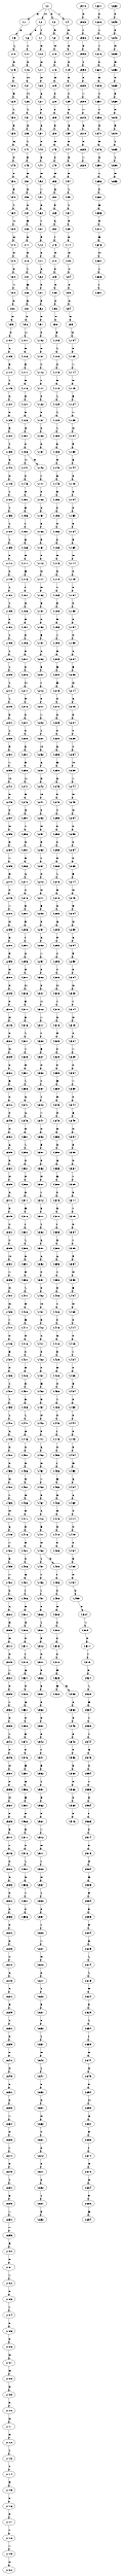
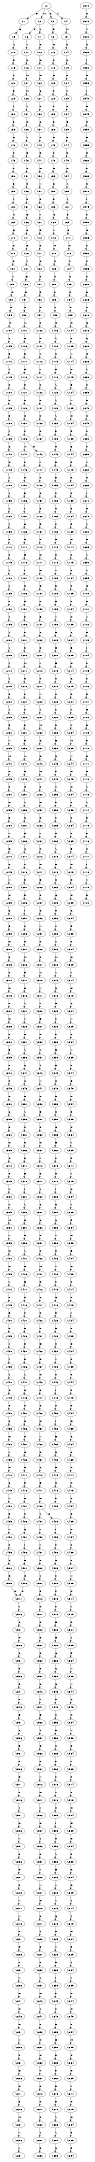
  strict digraph {
    S0
    S1
    S2
    S3
    S4
    S5
    S6
    S7
    S8
    S9
    S10
    S11
    S12
    S13
    S14
    S15
    S16
    S17
    S18
    S19
    S20
    S21
    S22
    S23
    S24
    S25
    S26
    S27
    S28
    S29
    S30
    S31
    S32
    S33
    S34
    S35
    S36
    S37
    S38
    S39
    S40
    S41
    S42
    S43
    S44
    S45
    S46
    S47
    S48
    S49
    S50
    S51
    S52
    S53
    S54
    S55
    S56
    S57
    S58
    S59
    S60
    S61
    S62
    S63
    S64
    S65
    S66
    S67
    S68
    S69
    S70
    S71
    S72
    S73
    S74
    S75
    S76
    S77
    S78
    S79
    S80
    S81
    S82
    S83
    S84
    S85
    S86
    S87
    S88
    S89
    S90
    S91
    S92
    S93
    S94
    S95
    S96
    S97
    S98
    S99
    S100
    S101
    S102
    S103
    S104
    S105
    S106
    S107
    S108
    S109
    S110
    S111
    S112
    S113
    S114
    S115
    S116
    S117
    S118
    S119
    S120
    S121
    S122
    S123
    S124
    S125
    S126
    S127
    S128
    S129
    S130
    S131
    S132
    S133
    S134
    S135
    S136
    S137
    S138
    S139
    S140
    S141
    S142
    S143
    S144
    S145
    S146
    S147
    S148
    S149
    S150
    S151
    S152
    S153
    S154
    S155
    S156
    S157
    S158
    S159
    S160
    S161
    S162
    S163
    S164
    S165
    S166
    S167
    S168
    S169
    S170
    S171
    S172
    S173
    S174
    S175
    S176
    S177
    S178
    S179
    S180
    S181
    S182
    S183
    S184
    S185
    S186
    S187
    S188
    S189
    S190
    S191
    S192
    S193
    S194
    S195
    S196
    S197
    S198
    S199
    S200
    S201
    S202
    S203
    S204
    S205
    S206
    S207
    S208
    S209
    S210
    S211
    S212
    S213
    S214
    S215
    S216
    S217
    S218
    S219
    S220
    S221
    S222
    S223
    S224
    S225
    S226
    S227
    S228
    S229
    S230
    S231
    S232
    S233
    S234
    S235
    S236
    S237
    S238
    S239
    S240
    S241
    S242
    S243
    S244
    S245
    S246
    S247
    S248
    S249
    S250
    S251
    S252
    S253
    S254
    S255
    S256
    S257
    S258
    S259
    S260
    S261
    S262
    S263
    S264
    S265
    S266
    S267
    S268
    S269
    S270
    S271
    S272
    S273
    S274
    S275
    S276
    S277
    S278
    S279
    S280
    S281
    S282
    S283
    S284
    S285
    S286
    S287
    S288
    S289
    S290
    S291
    S292
    S293
    S294
    S295
    S296
    S297
    S298
    S299
    S300
    S301
    S302
    S303
    S304
    S305
    S306
    S307
    S308
    S309
    S310
    S311
    S312
    S313
    S314
    S315
    S316
    S317
    S318
    S319
    S320
    S321
    S322
    S323
    S324
    S325
    S326
    S327
    S328
    S329
    S330
    S331
    S332
    S333
    S334
    S335
    S336
    S337
    S338
    S339
    S340
    S341
    S342
    S343
    S344
    S345
    S346
    S347
    S348
    S349
    S350
    S351
    S352
    S353
    S354
    S355
    S356
    S357
    S358
    S359
    S360
    S361
    S362
    S363
    S364
    S365
    S366
    S367
    S368
    S369
    S370
    S371
    S372
    S373
    S374
    S375
    S376
    S377
    S378
    S379
    S380
    S381
    S382
    S383
    S384
    S385
    S386
    S387
    S388
    S389
    S390
    S391
    S392
    S393
    S394
    S395
    S396
    S397
    S398
    S399
    S400
    S401
    S402
    S403
    S404
    S405
    S406
    S407
    S408
    S409
    S410
    S411
    S412
    S413
    S414
    S415
    S416
    S417
    S418
    S419
    S420
    S421
    S422
    S423
    S424
    S425
    S426
    S427
    S428
    S429
    S430
    S431
    S432
    S433
    S434
    S435
    S436
    S437
    S438
    S439
    S440
    S441
    S442
    S443
    S444
    S445
    S446
    S447
    S448
    S449
    S450
    S451
    S452
    S453
    S454
    S455
    S456
    S457
    S458
    S459
    S460
    S461
    S462
    S463
    S464
    S465
    S466
    S467
    S468
    S469
    S470
    S471
    S472
    S473
    S474
    S475
    S476
    S477
    S478
    S479
    S480
    S481
    S482
    S483
    S484
    S485
    S486
    S487
    S488
    S489
    S490
    S491
    S492
    S493
    S494
    S495
    S496
    S497
    S498
    S499
    S500
    S501
    S502
    S503
    S504
    S505
    S506
    S507
    S508
    S509
    S510
    S511
    S512
    S513
    S514
    S515
    S516
    S517
    S518
    S519
    S520
    S521
    S522
    S523
    S524
    S525
    S526
    S527
    S528
    S529
    S530
    S531
    S532
    S533
    S534
    S535
    S536
    S537
    S538
    S539
    S540
    S541
    S542
    S543
    S544
    S545
    S546
    S547
    S548
    S549
    S550
    S551
    S552
    S553
    S554
    S555
    S556
    S557
    S558
    S559
    S560
    S561
    S562
    S563
    S564
    S565
    S566
    S567
    S568
    S569
    S570
    S571
    S572
    S573
    S574
    S575
    S576
    S577
    S578
    S579
    S580
    S581
    S582
    S583
    S584
    S585
    S586
    S587
    S588
    S589
    S590
    S591
    S592
    S593
    S594
    S595
    S596
    S597
    S598
    S599
    S600
    S601
    S602
    S603
    S604
    S605
    S606
    S607
    S608
    S609
    S610
    S611
    S612
    S613
    S614
    S615
    S616
    S617
    S618
    S619
    S620
    S621
    S622
    S623
    S624
    S625
    S626
    S627
    S628
    S629
    S630
    S631
    S632
+   S633
    S634
    S635
    S636
    S637
    S638
    S639
    S640
    S641
    S642
    S643
    S644
    S645
    S646
    S647
    S648
    S649
    S650
    S651
    S652
    S653
    S654
    S655
    S656
    S657
    S658
    S659
    S660
    S661
    S662
    S663
    S664
    S665
    S666
    S667
    S668
    S669
    S670
    S671
    S672
    S673
    S674
    S675
    S676
    S677
    S678
    S679
    S680
    S681
    S682
    S683
    S684
    S685
    S686
    S687
    S688
    S689
    S690
    S691
    S692
    S693
    S694
    S695
    S700
    S701
    S702
    S703
    S704
    S705
    S706
    S707
    S708
    S709
    S710
    S711
    S712
    S713
    S714
    S715
    S716
    S717
    S718
    S719
    S720
    S0 -> S1 [label=P]
    S0 -> S2 [label=M]
    S0 -> S3 [label=L]
    S0 -> S4 [label=V]
    S1 -> S5 [label=G]
    S2 -> S6 [label=L]
    S2 -> S7 [label=S]
    S3 -> S8 [label=R]
    S4 -> S9 [label=M]
    S5 -> S10 [label=S]
    S6 -> S11 [label=I]
    S7 -> S12 [label=R]
    S8 -> S13 [label=M]
    S9 -> S14 [label=A]
    S10 -> S15 [label=R]
    S11 -> S16 [label=A]
    S12 -> S17 [label=K]
    S13 -> S18 [label=L]
    S14 -> S19 [label=A]
    S15 -> S20 [label=P]
    S16 -> S21 [label=M]
    S17 -> S22 [label=N]
    S18 -> S23 [label=M]
    S19 -> S24 [label=L]
    S20 -> S25 [label=R]
    S21 -> S26 [label=M]
    S22 -> S27 [label=C]
    S23 -> S28 [label=L]
    S24 -> S29 [label=Y]
    S25 -> S30 [label=S]
    S26 -> S31 [label=S]
    S27 -> S32 [label=L]
    S28 -> S33 [label=P]
    S29 -> S34 [label=Q]
    S30 -> S35 [label=P]
    S31 -> S36 [label=N]
    S32 -> S37 [label=C]
    S33 -> S38 [label=D]
    S34 -> S39 [label=G]
    S35 -> S40 [label=G]
    S36 -> S41 [label=S]
    S37 -> S42 [label=T]
    S38 -> S43 [label=N]
    S39 -> S44 [label=T]
    S40 -> S45 [label=L]
    S41 -> S46 [label=F]
    S42 -> S47 [label=D]
    S43 -> S48 [label=L]
    S44 -> S49 [label=D]
    S45 -> S50 [label=P]
    S46 -> S51 [label=Q]
    S47 -> S52 [label=H]
    S48 -> S53 [label=M]
    S49 -> S54 [label=A]
    S50 -> S55 [label=P]
    S51 -> S56 [label=K]
    S52 -> S57 [label=V]
    S53 -> S58 [label=G]
    S54 -> S59 [label=S]
    S55 -> S60 [label=S]
    S56 -> S61 [label=T]
    S57 -> S62 [label=D]
    S58 -> S63 [label=F]
    S59 -> S64 [label=S]
    S60 -> S65 [label=W]
    S61 -> S66 [label=H]
    S62 -> S67 [label=I]
    S63 -> S68 [label=C]
    S64 -> S69 [label=P]
    S65 -> S70 [label=G]
    S66 -> S71 [label=D]
    S67 -> S72 [label=E]
    S68 -> S73 [label=I]
    S69 -> S74 [label=D]
    S70 -> S75 [label=A]
    S71 -> S76 [label=D]
    S72 -> S77 [label=T]
    S73 -> S78 [label=M]
    S74 -> S79 [label=K]
    S75 -> S80 [label=T]
    S76 -> S81 [label=S]
    S77 -> S82 [label=G]
    S78 -> S83 [label=A]
    S79 -> S84 [label=Y]
    S80 -> S85 [label=V]
    S81 -> S86 [label=E]
    S82 -> S87 [label=L]
    S83 -> S88 [label=A]
    S84 -> S89 [label=L]
    S85 -> S90 [label=A]
    S86 -> S91 [label=R]
    S87 -> S92 [label=F]
    S88 -> S93 [label=L]
    S89 -> S94 [label=A]
    S90 -> S95 [label=A]
    S91 -> S96 [label=E]
    S92 -> S97 [label=A]
    S93 -> S98 [label=Y]
    S94 -> S99 [label=L]
    S95 -> S100 [label=L]
    S96 -> S101 [label=W]
    S97 -> S102 [label=L]
    S98 -> S103 [label=Q]
    S99 -> S104 [label=K]
    S100 -> S105 [label=C]
    S101 -> S106 [label=K]
    S102 -> S107 [label=A]
    S103 -> S108 [label=S]
    S104 -> S109 [label=D]
    S105 -> S110 [label=P]
    S106 -> S111 [label=F]
    S107 -> S112 [label=Y]
    S108 -> S113 [label=T]
    S109 -> S114 [label=V]
    S110 -> S115 [label=S]
    S111 -> S116 [label=H]
    S112 -> S117 [label=I]
    S113 -> S118 [label=D]
    S114 -> S119 [label=R]
    S115 -> S120 [label=T]
    S116 -> S121 [label=R]
    S117 -> S122 [label=L]
    S118 -> S123 [label=S]
    S119 -> S124 [label=E]
    S120 -> S125 [label=D]
    S121 -> S126 [label=T]
    S122 -> S127 [label=F]
    S123 -> S128 [label=S]
    S124 -> S129 [label=V]
    S125 -> S130 [label=P]
    S126 -> S131 [label=Q]
    S127 -> S132 [label=L]
    S128 -> S133 [label=S]
    S129 -> S134 [label=K]
    S130 -> S135 [label=S]
    S131 -> S136 [label=L]
    S132 -> S137 [label=L]
    S133 -> S138 [label=P]
    S134 -> S139 [label=E]
    S135 -> S140 [label=G]
    S136 -> S141 [label=W]
    S136 -> S142 [label=K]
    S138 -> S143 [label=N]
    S139 -> S144 [label=E]
    S140 -> S145 [label=A]
    S141 -> S146 [label=L]
    S142 -> S147 [label=I]
    S143 -> S148 [label=R]
    S144 -> S149 [label=T]
    S145 -> S150 [label=S]
    S146 -> S151 [label=K]
    S147 -> S152 [label=L]
    S148 -> S153 [label=F]
    S149 -> S154 [label=T]
    S150 -> S155 [label=S]
    S151 -> S156 [label=F]
    S152 -> S157 [label=G]
    S153 -> S158 [label=L]
    S154 -> S159 [label=L]
    S155 -> S160 [label=S]
    S156 -> S161 [label=I]
    S157 -> S162 [label=F]
    S158 -> S163 [label=A]
    S159 -> S164 [label=D]
    S160 -> S165 [label=S]
    S161 -> S166 [label=R]
    S162 -> S167 [label=E]
    S163 -> S168 [label=L]
    S164 -> S169 [label=E]
    S165 -> S170 [label=L]
    S166 -> S171 [label=N]
    S167 -> S172 [label=T]
    S168 -> S173 [label=K]
    S169 -> S174 [label=K]
    S170 -> S175 [label=L]
    S171 -> S176 [label=E]
    S172 -> S177 [label=N]
    S173 -> S178 [label=D]
    S174 -> S179 [label=L]
    S175 -> S180 [label=S]
    S176 -> S181 [label=I]
    S177 -> S182 [label=N]
    S178 -> S183 [label=V]
    S179 -> S184 [label=F]
    S180 -> S185 [label=S]
    S181 -> S186 [label=N]
    S182 -> S187 [label=Q]
    S183 -> S188 [label=R]
    S184 -> S189 [label=L]
    S185 -> S190 [label=P]
    S186 -> S191 [label=R]
    S187 -> S192 [label=Y]
    S188 -> S193 [label=E]
    S189 -> S194 [label=L]
    S190 -> S195 [label=S]
    S191 -> S196 [label=P]
    S192 -> S197 [label=F]
    S193 -> S198 [label=V]
    S194 -> S199 [label=A]
    S195 -> S200 [label=S]
    S196 -> S201 [label=P]
    S197 -> S202 [label=G]
    S198 -> S203 [label=K]
    S199 -> S204 [label=C]
    S200 -> S205 [label=S]
    S201 -> S206 [label=P]
    S202 -> S207 [label=P]
    S203 -> S208 [label=E]
    S204 -> S209 [label=E]
    S205 -> S210 [label=S]
    S206 -> S211 [label=M]
    S207 -> S212 [label=I]
    S208 -> S213 [label=E]
    S209 -> S214 [label=K]
    S210 -> S215 [label=S]
    S211 -> S216 [label=N]
    S212 -> S217 [label=L]
    S213 -> S218 [label=T]
    S214 -> S219 [label=G]
    S215 -> S220 [label=P]
    S216 -> S221 [label=L]
    S217 -> S222 [label=V]
    S218 -> S223 [label=T]
    S219 -> S224 [label=D]
    S220 -> S225 [label=S]
    S221 -> S226 [label=L]
    S222 -> S227 [label=S]
    S223 -> S228 [label=L]
    S224 -> S229 [label=Y]
    S225 -> S230 [label=E]
    S226 -> S231 [label=P]
    S227 -> S232 [label=M]
    S228 -> S233 [label=D]
    S229 -> S234 [label=Y]
    S230 -> S235 [label=V]
    S231 -> S236 [label=R]
    S232 -> S237 [label=G]
    S233 -> S238 [label=E]
    S234 -> S239 [label=M]
    S235 -> S240 [label=M]
    S236 -> S241 [label=W]
    S237 -> S242 [label=R]
    S238 -> S243 [label=K]
    S239 -> S244 [label=V]
    S240 -> S245 [label=A]
    S241 -> S246 [label=K]
    S242 -> S247 [label=M]
    S243 -> S248 [label=L]
    S244 -> S249 [label=K]
    S245 -> S250 [label=L]
    S246 -> S251 [label=Q]
    S247 -> S252 [label=L]
    S248 -> S253 [label=Y]
    S249 -> S254 [label=K]
    S250 -> S255 [label=K]
    S251 -> S256 [label=V]
    S252 -> S257 [label=K]
    S253 -> S258 [label=L]
    S254 -> S259 [label=L]
    S255 -> S260 [label=D]
    S256 -> S261 [label=K]
    S257 -> S262 [label=D]
    S258 -> S263 [label=L]
    S259 -> S264 [label=L]
    S260 -> S265 [label=V]
    S261 -> S266 [label=R]
    S262 -> S267 [label=I]
    S263 -> S268 [label=A]
    S264 -> S269 [label=E]
    S265 -> S270 [label=R]
    S266 -> S271 [label=C]
    S267 -> S272 [label=A]
    S268 -> S273 [label=S]
    S269 -> S274 [label=E]
    S270 -> S275 [label=E]
    S271 -> S276 [label=Y]
    S272 -> S277 [label=K]
    S273 -> S278 [label=E]
    S274 -> S279 [label=N]
    S275 -> S280 [label=V]
    S276 -> S281 [label=R]
    S277 -> S282 [label=F]
    S278 -> S283 [label=K]
    S279 -> S284 [label=R]
    S280 -> S285 [label=K]
    S281 -> S286 [label=F]
    S282 -> S287 [label=T]
    S283 -> S288 [label=G]
    S284 -> S289 [label=N]
    S285 -> S290 [label=E]
    S286 -> S291 [label=I]
    S287 -> S292 [label=G]
    S288 -> S293 [label=D]
    S289 -> S294 [label=G]
    S290 -> S295 [label=E]
    S291 -> S296 [label=A]
    S292 -> S297 [label=V]
    S293 -> S298 [label=Y]
    S294 -> S299 [label=E]
    S295 -> S300 [label=N]
    S296 -> S301 [label=K]
    S297 -> S302 [label=L]
    S298 -> S303 [label=Y]
    S299 -> S304 [label=L]
    S300 -> S305 [label=T]
    S301 -> S306 [label=M]
    S302 -> S307 [label=L]
    S303 -> S308 [label=M]
    S304 -> S309 [label=N]
    S305 -> S310 [label=L]
    S306 -> S311 [label=F]
    S307 -> S312 [label=W]
    S308 -> S313 [label=V]
    S309 -> S314 [label=I]
    S310 -> S315 [label=N]
    S311 -> S316 [label=R]
    S312 -> S317 [label=V]
    S313 -> S318 [label=K]
    S314 -> S319 [label=N]
    S315 -> S320 [label=E]
    S316 -> S321 [label=S]
    S317 -> S322 [label=I]
    S318 -> S323 [label=K]
    S319 -> S324 [label=C]
    S320 -> S325 [label=K]
    S321 -> S326 [label=V]
    S322 -> S327 [label=F]
    S323 -> S328 [label=L]
    S324 -> S329 [label=V]
    S325 -> S330 [label=L]
    S326 -> S331 [label=F]
    S327 -> S332 [label=A]
    S328 -> S333 [label=L]
    S329 -> S334 [label=D]
    S330 -> S335 [label=F]
    S331 -> S336 [label=S]
    S332 -> S337 [label=Y]
    S333 -> S338 [label=E]
    S334 -> S339 [label=V]
    S335 -> S340 [label=L]
    S336 -> S341 [label=C]
    S337 -> S342 [label=S]
    S338 -> S343 [label=E]
    S339 -> S344 [label=L]
    S340 -> S345 [label=L]
    S341 -> S346 [label=C]
    S342 -> S347 [label=V]
    S343 -> S348 [label=K]
    S344 -> S349 [label=G]
    S345 -> S350 [label=A]
    S346 -> S351 [label=R]
    S347 -> S352 [label=A]
    S348 -> S353 [label=K]
    S349 -> S354 [label=R]
    S350 -> S355 [label=C]
    S351 -> S356 [label=S]
    S352 -> S357 [label=F]
    S353 -> S358 [label=N]
    S354 -> S359 [label=D]
    S355 -> S360 [label=D]
    S356 -> S361 [label=T]
    S357 -> S362 [label=T]
    S358 -> S363 [label=G]
    S359 -> S364 [label=A]
    S360 -> S365 [label=K]
    S361 -> S366 [label=D]
    S362 -> S367 [label=K]
    S363 -> S368 [label=E]
    S364 -> S369 [label=I]
    S365 -> S370 [label=G]
    S366 -> S371 [label=D]
    S367 -> S372 [label=I]
    S368 -> S373 [label=L]
    S369 -> S374 [label=T]
    S370 -> S375 [label=D]
    S371 -> S376 [label=E]
    S372 -> S377 [label=F]
    S373 -> S378 [label=N]
    S374 -> S379 [label=I]
    S375 -> S380 [label=Y]
    S376 -> S381 [label=I]
    S377 -> S382 [label=S]
    S378 -> S383 [label=I]
    S379 -> S384 [label=A]
    S380 -> S385 [label=Y]
    S381 -> S386 [label=S]
    S382 -> S387 [label=C]
    S383 -> S388 [label=N]
    S384 -> S389 [label=I]
    S385 -> S390 [label=M]
    S386 -> S391 [label=D]
    S387 -> S392 [label=C]
    S388 -> S393 [label=C]
    S389 -> S394 [label=E]
    S390 -> S395 [label=V]
    S391 -> S396 [label=F]
    S392 -> S397 [label=T]
    S393 -> S398 [label=V]
    S394 -> S399 [label=N]
    S395 -> S400 [label=K]
    S396 -> S401 [label=S]
    S397 -> S402 [label=T]
    S398 -> S403 [label=D]
    S399 -> S404 [label=E]
    S400 -> S405 [label=K]
    S401 -> S406 [label=E]
    S402 -> S407 [label=M]
    S403 -> S408 [label=V]
    S404 -> S409 [label=N]
    S405 -> S410 [label=I]
    S406 -> S411 [label=E]
    S407 -> S412 [label=D]
    S408 -> S413 [label=L]
    S409 -> S414 [label=L]
    S410 -> S415 [label=L]
    S411 -> S416 [label=A]
    S412 -> S417 [label=G]
    S413 -> S418 [label=G]
    S414 -> S419 [label=D]
    S415 -> S420 [label=E]
    S416 -> S421 [label=L]
    S417 -> S422 [label=T]
    S418 -> S423 [label=R]
    S419 -> S424 [label=I]
    S420 -> S425 [label=E]
    S421 -> S426 [label=R]
    S422 -> S427 [label=L]
    S423 -> S428 [label=N]
    S424 -> S429 [label=L]
    S425 -> S430 [label=S]
    S426 -> S431 [label=R]
    S427 -> S432 [label=H]
    S428 -> S433 [label=A]
    S429 -> S434 [label=Q]
    S430 -> S435 [label=S]
    S431 -> S436 [label=R]
    S432 -> S437 [label=R]
    S433 -> S438 [label=V]
    S434 -> S439 [label=L]
    S435 -> S440 [label=S]
    S436 -> S441 [label=S]
    S437 -> S442 [label=K]
    S438 -> S443 [label=T]
    S439 -> S444 [label=L]
    S440 -> S445 [label=G]
    S441 -> S446 [label=Q]
    S442 -> S447 [label=P]
    S443 -> S448 [label=I]
    S444 -> S449 [label=L]
    S445 -> S450 [label=D]
    S446 -> S451 [label=A]
    S447 -> S452 [label=C]
    S448 -> S453 [label=A]
    S449 -> S454 [label=D]
    S450 -> S455 [label=L]
    S451 -> S456 [label=N]
    S452 -> S457 [label=N]
    S453 -> S458 [label=I]
    S454 -> S459 [label=H]
    S455 -> S460 [label=N]
    S456 -> S461 [label=N]
    S457 -> S462 [label=V]
    S458 -> S463 [label=E]
    S459 -> S464 [label=G]
    S460 -> S465 [label=I]
    S461 -> S466 [label=Q]
    S462 -> S467 [label=T]
    S463 -> S468 [label=N]
    S464 -> S469 [label=C]
    S465 -> S470 [label=N]
    S466 -> S471 [label=R]
    S467 -> S472 [label=C]
    S468 -> S473 [label=E]
    S469 -> S474 [label=Q]
    S470 -> S475 [label=C]
    S471 -> S476 [label=R]
    S472 -> S477 [label=F]
    S473 -> S478 [label=N]
    S474 -> S479 [label=A]
    S475 -> S480 [label=V]
    S476 -> S481 [label=R]
    S477 -> S482 [label=K]
    S478 -> S483 [label=L]
    S479 -> S484 [label=T]
    S480 -> S485 [label=D]
    S481 -> S486 [label=T]
    S482 -> S487 [label=S]
    S482 -> S488 [label=D]
    S484 -> S489 [label=D]
    S485 -> S490 [label=V]
    S486 -> S491 [label=G]
    S487 -> S492 [label=I]
    S488 -> S493 [label=I]
    S489 -> S494 [label=A]
    S490 -> S495 [label=L]
    S491 -> S496 [label=I]
    S492 -> S497 [label=I]
    S493 -> S498 [label=L]
    S494 -> S499 [label=L]
    S495 -> S500 [label=G]
    S496 -> S501 [label=E]
    S497 -> S502 [label=F]
    S498 -> S503 [label=Q]
    S499 -> S504 [label=L]
    S500 -> S505 [label=R]
    S501 -> S506 [label=Q]
    S502 -> S507 [label=S]
    S503 -> S508 [label=L]
    S504 -> S509 [label=V]
-   S505 -> S510 [label=N]
+   S505 -> S511 [label=N]
    S506 -> S511 [label=T]
    S507 -> S512 [label=F]
    S508 -> S513 [label=L]
    S509 -> S514 [label=A]
    S510 -> S515 [label=A]
    S511 -> S516 [label=I]
    S512 -> S517 [label=A]
    S513 -> S518 [label=L]
    S514 -> S519 [label=I]
    S515 -> S520 [label=V]
    S516 -> S521 [label=G]
    S517 -> S522 [label=T]
    S518 -> S523 [label=E]
    S519 -> S524 [label=D]
    S520 -> S525 [label=T]
    S521 -> S526 [label=A]
    S522 -> S527 [label=F]
    S523 -> S528 [label=H]
    S524 -> S529 [label=S]
    S525 -> S530 [label=I]
    S526 -> S531 [label=G]
    S527 -> S532 [label=T]
-   S523 -> S533 [label=G]
+   S528 -> S533 [label=G]
    S529 -> S534 [label=E]
    S530 -> S535 [label=T]
    S531 -> S536 [label=T]
    S532 -> S537 [label=D]
    S533 -> S538 [label=C]
    S534 -> S539 [label=V]
    S535 -> S540 [label=I]
    S536 -> S541 [label=F]
    S537 -> S542 [label=T]
    S538 -> S543 [label=Q]
    S539 -> S544 [label=V]
    S540 -> S545 [label=E]
    S541 -> S546 [label=L]
    S542 -> S547 [label=I]
    S543 -> S548 [label=T]
    S544 -> S549 [label=G]
    S545 -> S550 [label=N]
    S546 -> S551 [label=E]
    S547 -> S552 [label=F]
    S548 -> S553 [label=T]
    S549 -> S554 [label=A]
    S550 -> S555 [label=E]
    S551 -> S556 [label=G]
    S552 -> S557 [label=S]
    S553 -> S558 [label=D]
    S554 -> S559 [label=V]
    S555 -> S560 [label=N]
    S556 -> S561 [label=E]
    S557 -> S562 [label=Q]
    S558 -> S563 [label=A]
    S559 -> S564 [label=D]
    S560 -> S565 [label=L]
    S561 -> S566 [label=T]
    S562 -> S567 [label=E]
    S563 -> S568 [label=L]
    S564 -> S569 [label=I]
    S565 -> S570 [label=D]
    S566 -> S571 [label=R]
    S567 -> S572 [label=V]
    S568 -> S573 [label=L]
    S569 -> S574 [label=L]
    S570 -> S575 [label=I]
    S571 -> S576 [label=Y]
    S572 -> S577 [label=N]
+   S573 -> S578 [label=V]
    S574 -> S579 [label=L]
    S575 -> S580 [label=L]
    S576 -> S581 [label=S]
    S577 -> S582 [label=I]
    S578 -> S583 [label=A]
    S579 -> S584 [label=N]
    S580 -> S585 [label=Q]
    S581 -> S586 [label=K]
    S582 -> S587 [label=N]
    S583 -> S588 [label=I]
    S584 -> S589 [label=H]
    S585 -> S590 [label=L]
    S586 -> S591 [label=V]
    S587 -> S592 [label=S]
    S588 -> S593 [label=D]
    S589 -> S594 [label=R]
    S590 -> S595 [label=L]
    S591 -> S596 [label=L]
    S592 -> S597 [label=L]
    S593 -> S598 [label=S]
    S594 -> S599 [label=P]
    S595 -> S600 [label=L]
+   S596 -> S601 [label=R]
    S597 -> S602 [label=I]
    S598 -> S603 [label=E]
    S599 -> S604 [label=R]
    S600 -> S605 [label=D]
    S601 -> S606 [label=L]
    S602 -> S607 [label=V]
    S603 -> S608 [label=V]
    S604 -> S609 [label=R]
    S605 -> S610 [label=Y]
    S606 -> S611 [label=V]
    S607 -> S612 [label=N]
    S608 -> S613 [label=V]
    S609 -> S614 [label=S]
    S610 -> S615 [label=G]
    S611 -> S616 [label=V]
    S612 -> S617 [label=L]
    S613 -> S618 [label=G]
    S614 -> S619 [label=S]
    S615 -> S620 [label=C]
    S616 -> S621 [label=L]
    S617 -> S622 [label=S]
    S618 -> S623 [label=A]
    S619 -> S624 [label=K]
    S620 -> S625 [label=Q]
    S621 -> S626 [label=R]
    S622 -> S627 [label=P]
    S623 -> S628 [label=V]
    S624 -> S629 [label=P]
    S625 -> S630 [label=S]
    S626 -> S631 [label=Y]
    S627 -> S632 [label=T]
+   S628 -> S633 [label=D]
    S629 -> S634 [label=S]
    S630 -> S635 [label=T]
    S631 -> S636 [label=V]
    S632 -> S637 [label=S]
+   S633 -> S638 [label=I]
    S634 -> S639 [label=I]
    S635 -> S640 [label=D]
    S636 -> S641 [label=K]
    S637 -> S642 [label=H]
    S638 -> S643 [label=L]
    S639 -> S644 [label=A]
    S640 -> S645 [label=A]
    S641 -> S646 [label=K]
    S642 -> S647 [label=S]
    S643 -> S648 [label=L]
    S644 -> S649 [label=K]
    S645 -> S650 [label=L]
    S646 -> S651 [label=K]
    S647 -> S652 [label=F]
    S648 -> S653 [label=N]
    S649 -> S654 [label=L]
    S650 -> S655 [label=L]
    S651 -> S656 [label=V]
    S652 -> S657 [label=A]
    S653 -> S658 [label=H]
    S654 -> S659 [label=M]
    S655 -> S660 [label=V]
    S656 -> S661 [label=L]
    S657 -> S662 [label=K]
    S658 -> S663 [label=R]
    S659 -> S664 [label=Q]
    S660 -> S665 [label=A]
    S661 -> S666 [label=H]
    S662 -> S667 [label=Y]
    S663 -> S668 [label=P]
    S664 -> S669 [label=R]
    S665 -> S670 [label=I]
    S666 -> S671 [label=N]
    S667 -> S672 [label=L]
    S668 -> S673 [label=R]
    S669 -> S674 [label=I]
    S670 -> S675 [label=D]
    S671 -> S676 [label=E]
    S672 -> S677 [label=L]
    S673 -> S678 [label=R]
    S674 -> S679 [label=Q]
    S675 -> S680 [label=S]
    S676 -> S681 [label=M]
    S677 -> S682 [label=L]
    S678 -> S683 [label=S]
    S679 -> S684 [label=N]
    S680 -> S685 [label=E]
    S681 -> S686 [label=V]
    S682 -> S687 [label=S]
    S683 -> S688 [label=S]
    S684 -> S689 [label=P]
    S685 -> S690 [label=V]
    S686 -> S691 [label=I]
    S687 -> S692 [label=F]
    S688 -> S693 [label=K]
    S689 -> S694 [label=E]
    S690 -> S695 [label=V]
    S695 -> S700 [label=G]
    S700 -> S701 [label=A]
    S701 -> S702 [label=V]
    S702 -> S703 [label=D]
    S703 -> S704 [label=I]
    S704 -> S705 [label=L]
    S705 -> S706 [label=L]
    S706 -> S707 [label=N]
    S707 -> S708 [label=H]
    S708 -> S709 [label=R]
    S709 -> S710 [label=P]
    S710 -> S711 [label=K]
    S711 -> S712 [label=R]
    S712 -> S713 [label=S]
    S713 -> S714 [label=S]
    S714 -> S715 [label=R]
    S715 -> S716 [label=P]
    S716 -> S717 [label=T]
    S717 -> S718 [label=I]
    S718 -> S719 [label=V]
    S719 -> S720 [label=R]
  }
